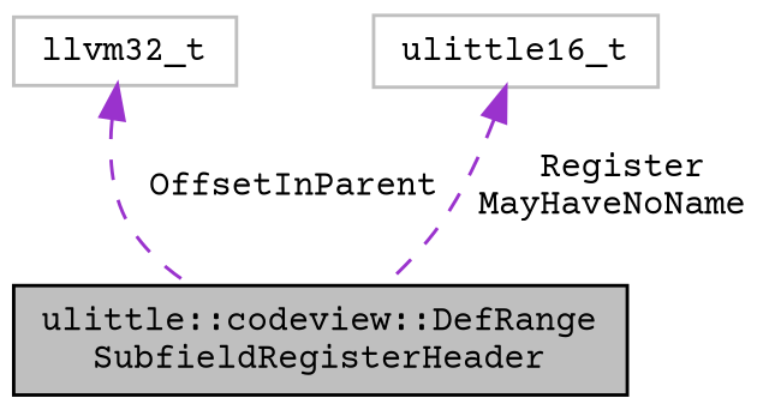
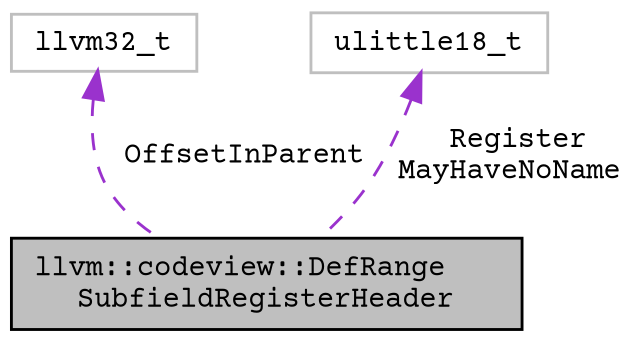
  digraph {
    fontname="Courier Prime"
    node [color=grey75 fontname="Courier Prime" fontsize=10 shape=record]
    edge [color=darkorchid3 dir=back fontname="Courier Prime" fontsize=10 labelfontname=Helvetica labelfontsize=10 style=dashed]
-   n1 [color=black fillcolor=grey75 fontcolor=black height=0.2 label="ulittle::codeview::DefRange\lSubfieldRegisterHeader" style=filled width=0.4]
+   n1 [color=black fillcolor=grey75 fontcolor=black height=0.2 label="llvm::codeview::DefRange\lSubfieldRegisterHeader" style=filled width=0.4]
    n2 [height=0.2 label=llvm32_t width=0.4]
-   n3 [height=0.2 label=ulittle16_t width=0.4]
+   n3 [height=0.2 label=ulittle18_t width=0.4]
    n2 -> n1 [label=" OffsetInParent"]
    n3 -> n1 [label=" Register\nMayHaveNoName"]
  }
